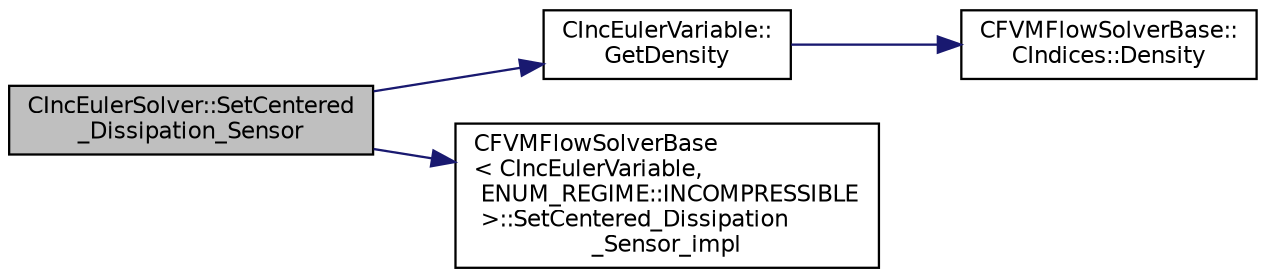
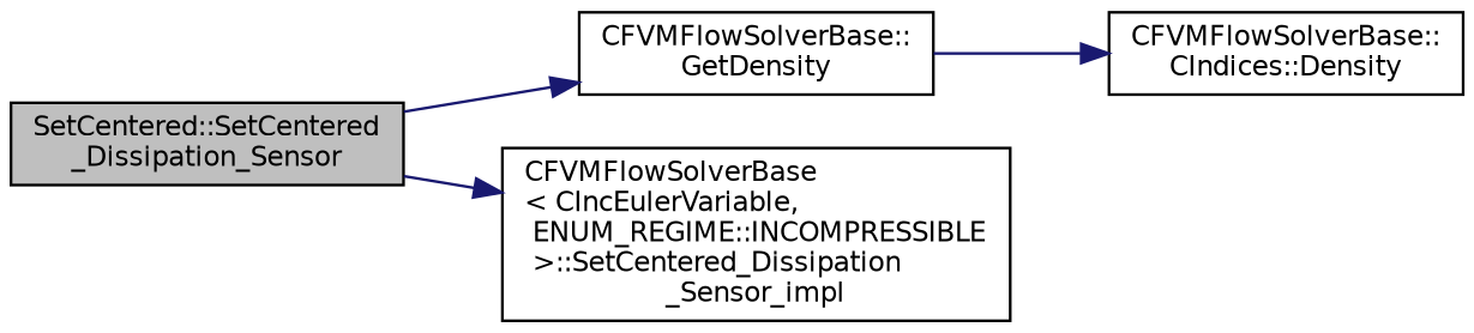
  digraph {
    rankdir=LR
    node [color=black fillcolor=white fontname=Helvetica fontsize=10 shape=record style=filled]
    edge [color=midnightblue fontname=Helvetica fontsize=10 labelfontname=Helvetica labelfontsize=10 style=solid]
-   n1 [fillcolor=grey75 fontcolor=black height=0.2 label="CIncEulerSolver::SetCentered\l_Dissipation_Sensor" width=0.4]
-   n2 [height=0.2 label="CIncEulerVariable::\lGetDensity" width=0.4]
+   n1 [fillcolor=grey75 fontcolor=black height=0.2 label="SetCentered::SetCentered\l_Dissipation_Sensor" width=0.4]
+   n2 [height=0.2 label="CFVMFlowSolverBase::\lGetDensity" width=0.4]
    n3 [height=0.2 label="CFVMFlowSolverBase\l\< CIncEulerVariable,\l ENUM_REGIME::INCOMPRESSIBLE\l \>::SetCentered_Dissipation\l_Sensor_impl" width=0.4]
    n4 [height=0.2 label="CFVMFlowSolverBase::\lCIndices::Density" width=0.4]
    n1 -> n2
    n1 -> n3
    n2 -> n4
  }
